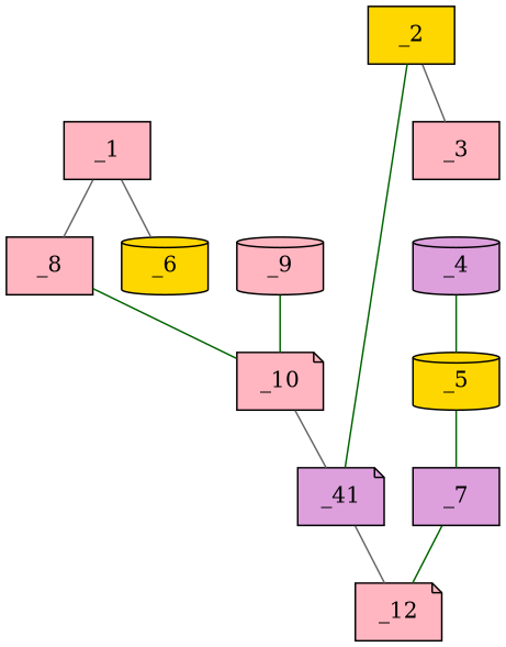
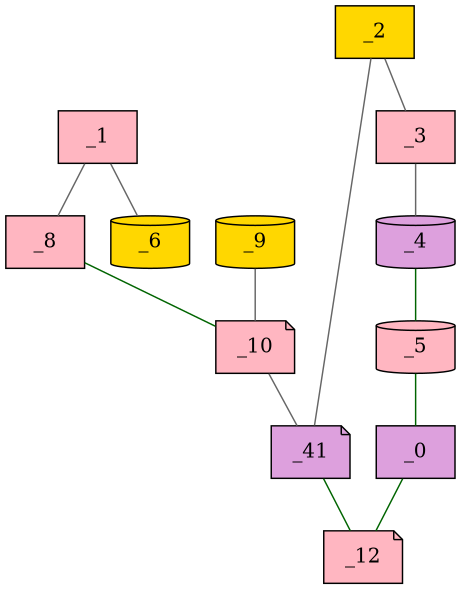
  graph {
    node [charge=0 chem=1 fillcolor=lightpink shape=box style=filled symbol="C  " x=3.7321 y=-1.75]
    edge [color=gray40 valence=1]
    _6 [fillcolor=gold shape=cylinder]
    _1 [y=-0.75]
    _8 [chem=21 symbol="I  " y=2.25]
    _2 [fillcolor=gold x=2.866 y=-0.25]
    _3 [x=2 y=-0.75]
    n6 [fillcolor=plum label=_41 shape=note x=2.866 y=0.75]
    _4 [fillcolor=plum shape=cylinder x=2]
    _12 [shape=note x=2 y=1.25]
-   _5 [fillcolor=gold shape=cylinder x=2.866 y=-2.25]
-   _7 [chem=2 fillcolor=plum symbol="O  " x=2 y=2.25]
+   _5 [shape=cylinder x=2.866 y=-2.25]
+   _7 [chem=2 fillcolor=plum symbol="O  " x=2 y=2.25 label=_0]
    _10 [shape=note y=1.25]
-   _9 [chem=10 shape=cylinder symbol="Br " x=4.5981 y=0.75]
+   _9 [chem=10 fillcolor=gold shape=cylinder symbol="Br " x=4.5981 y=0.75]
    _1 -- _6 [valence=2]
    _1 -- _8
    _8 -- _10 [color=darkgreen]
    _2 -- _3 [valence=2]
-   _2 -- n6 [color=darkgreen]
-   n6 -- _12
+   _2 -- n6
+   _3 -- _4
+   n6 -- _12 [color=darkgreen]
    _4 -- _5 [color=darkgreen valence=2]
    _5 -- _7 [color=darkgreen]
    _7 -- _12 [color=darkgreen valence=2]
    _10 -- n6 [valence=2]
-   _9 -- _10 [color=darkgreen]
+   _9 -- _10
  }
